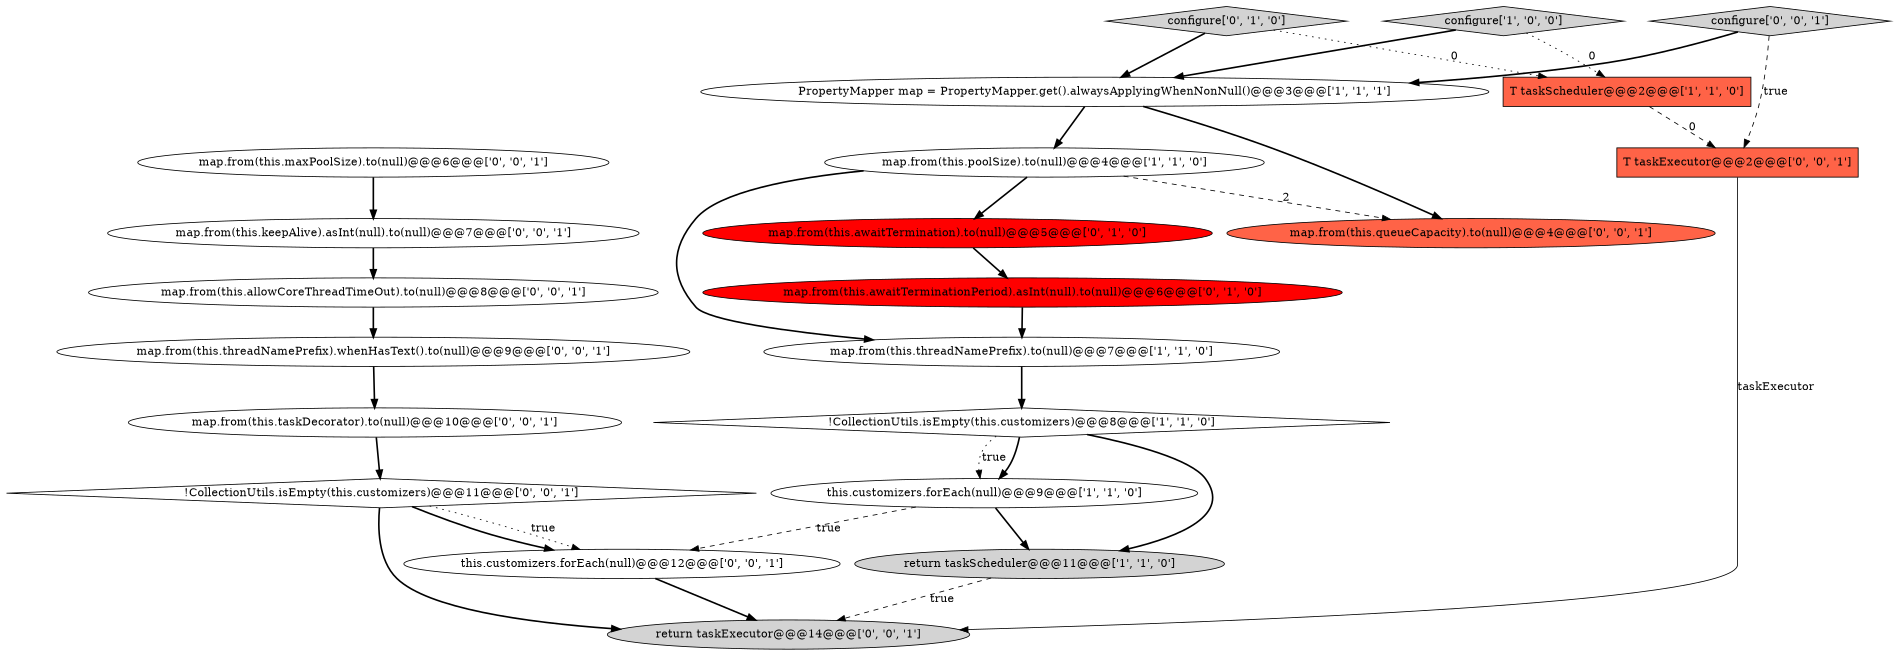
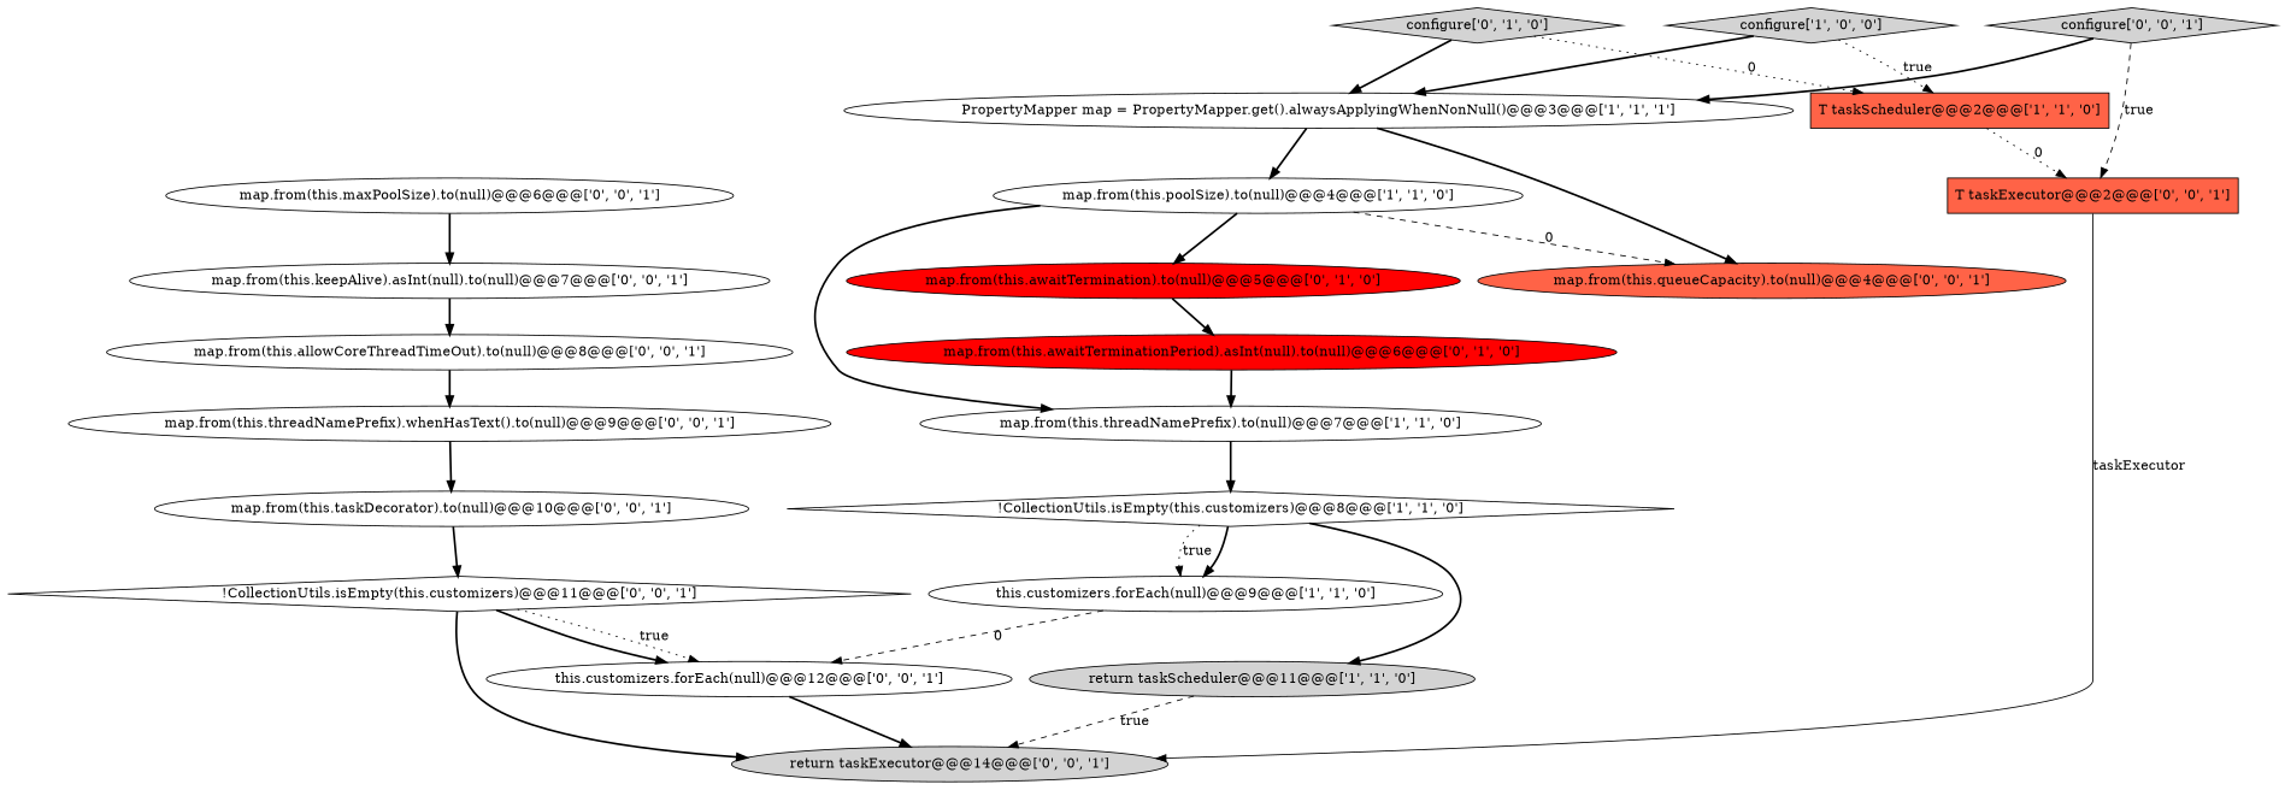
  digraph {
    node [fillcolor=white shape=ellipse style=filled]
    edge [style=bold]
    n1 [fillcolor=tomato label="map.from(this.queueCapacity).to(null)@@@4@@@['0', '0', '1']"]
    n2 [label="map.from(this.taskDecorator).to(null)@@@10@@@['0', '0', '1']"]
    n3 [label="!CollectionUtils.isEmpty(this.customizers)@@@11@@@['0', '0', '1']" shape=diamond]
    n4 [label="this.customizers.forEach(null)@@@12@@@['0', '0', '1']"]
    n5 [fillcolor=lightgray label="return taskExecutor@@@14@@@['0', '0', '1']"]
    n6 [label="map.from(this.threadNamePrefix).to(null)@@@7@@@['1', '1', '0']"]
    n7 [label="!CollectionUtils.isEmpty(this.customizers)@@@8@@@['1', '1', '0']" shape=diamond]
    n8 [fillcolor=lightgray label="return taskScheduler@@@11@@@['1', '1', '0']"]
    n9 [label="this.customizers.forEach(null)@@@9@@@['1', '1', '0']"]
    n10 [fillcolor=lightgray label="configure['1', '0', '0']" shape=diamond]
    n11 [fillcolor=tomato label="T taskScheduler@@@2@@@['1', '1', '0']" shape=box]
    n12 [label="PropertyMapper map = PropertyMapper.get().alwaysApplyingWhenNonNull()@@@3@@@['1', '1', '1']"]
    n13 [fillcolor=tomato label="T taskExecutor@@@2@@@['0', '0', '1']" shape=box]
    n14 [label="map.from(this.poolSize).to(null)@@@4@@@['1', '1', '0']"]
    n15 [label="map.from(this.keepAlive).asInt(null).to(null)@@@7@@@['0', '0', '1']"]
    n16 [label="map.from(this.allowCoreThreadTimeOut).to(null)@@@8@@@['0', '0', '1']"]
    n17 [label="map.from(this.threadNamePrefix).whenHasText().to(null)@@@9@@@['0', '0', '1']"]
    n18 [fillcolor=red label="map.from(this.awaitTermination).to(null)@@@5@@@['0', '1', '0']"]
    n19 [fillcolor=red label="map.from(this.awaitTerminationPeriod).asInt(null).to(null)@@@6@@@['0', '1', '0']"]
    n20 [label="map.from(this.maxPoolSize).to(null)@@@6@@@['0', '0', '1']"]
    n21 [fillcolor=lightgray label="configure['0', '0', '1']" shape=diamond]
    n22 [fillcolor=lightgray label="configure['0', '1', '0']" shape=diamond]
    n2 -> n3
    n3 -> n4 [label=true style=dotted]
    n3 -> n4
    n3 -> n5
    n4 -> n5
    n6 -> n7
    n7 -> n8
    n7 -> n9
    n7 -> n9 [label=true style=dotted]
    n8 -> n5 [label=true style=dashed]
-   n9 -> n4 [label=true style=dashed]
-   n9 -> n8
-   n10 -> n11 [label=0 style=dotted]
+   n9 -> n4 [label=0 style=dashed]
+   n10 -> n11 [label=true style=dotted]
    n10 -> n12
-   n11 -> n13 [label=0 style=dashed]
+   n11 -> n13 [label=0 style=dotted]
    n12 -> n1
    n12 -> n14
    n13 -> n5 [label=taskExecutor style=solid]
-   n14 -> n1 [label=2 style=dashed]
+   n14 -> n1 [label=0 style=dashed]
    n14 -> n6
    n14 -> n18
    n15 -> n16
    n16 -> n17
    n17 -> n2
    n18 -> n19
    n19 -> n6
    n20 -> n15
    n21 -> n12
    n21 -> n13 [label=true style=dashed]
    n22 -> n11 [label=0 style=dotted]
    n22 -> n12
  }
